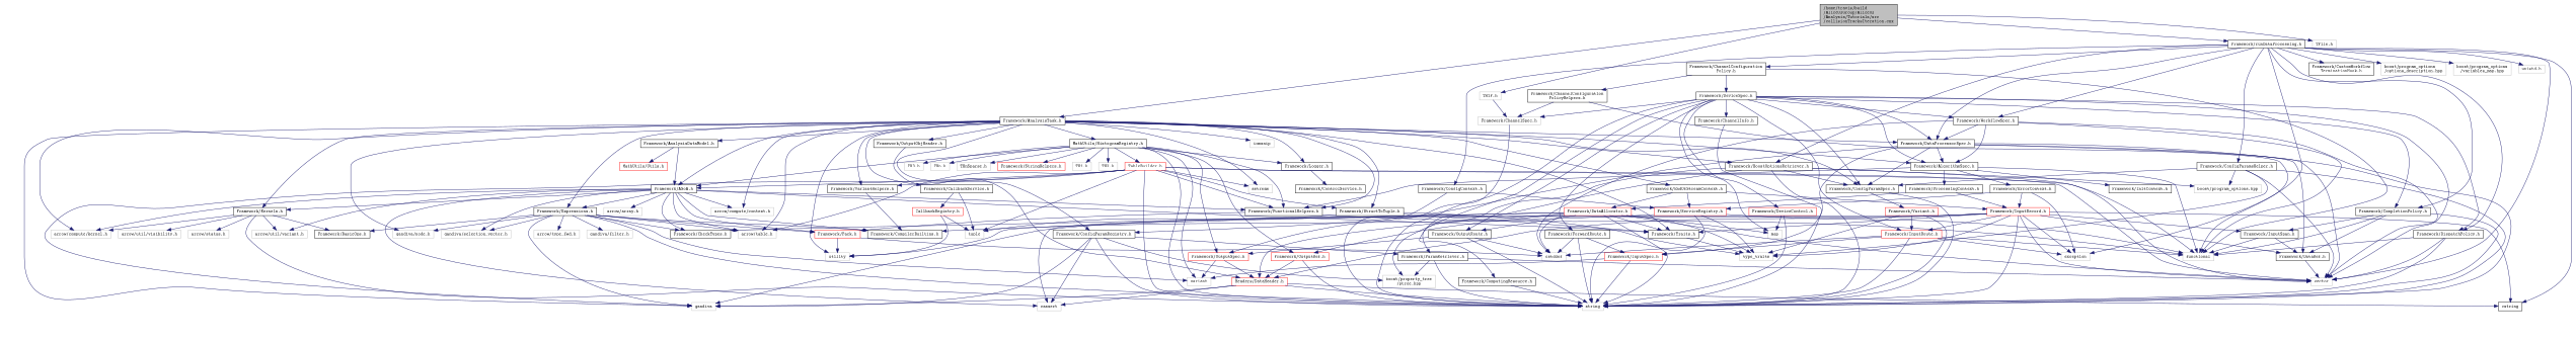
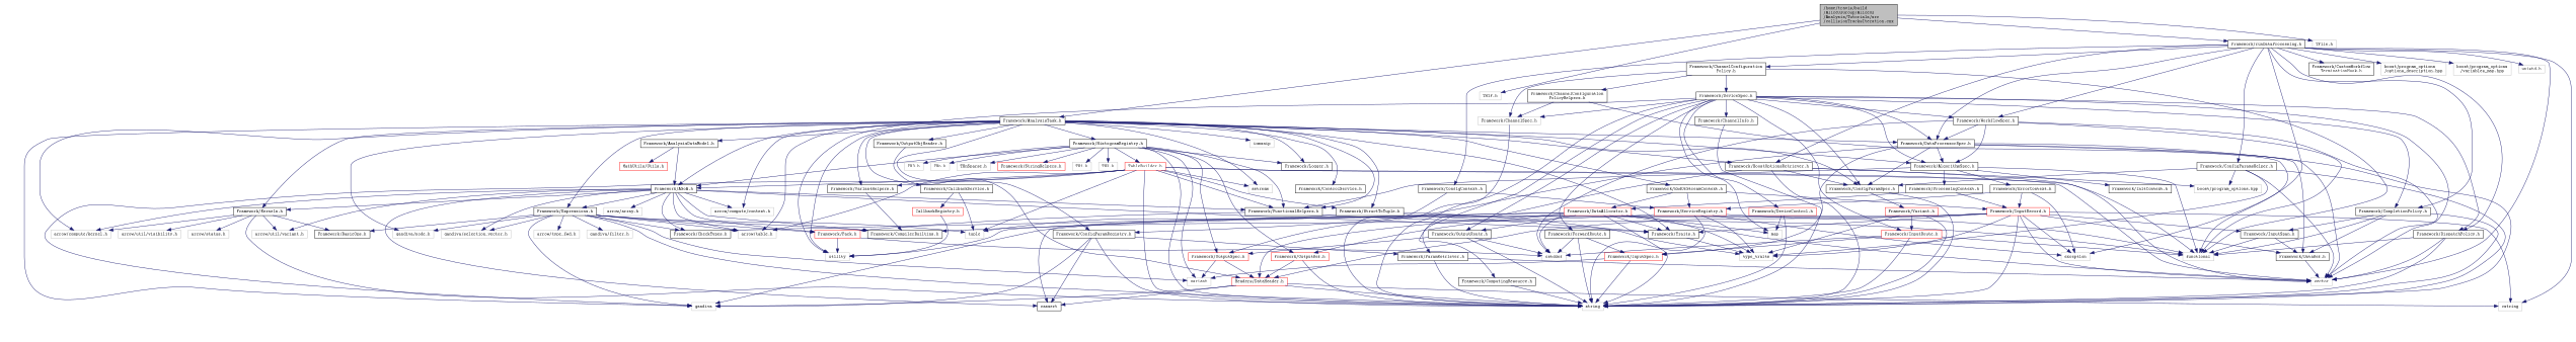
  digraph {
    fontname="Courier Prime"
    node [color=black fontname="Courier Prime" fontsize=10 shape=record]
    edge [color=midnightblue fontname="Courier Prime" fontsize=10 labelfontname=Helvetica labelfontsize=10 style=solid]
    n1 [fillcolor=grey75 fontcolor=black height=0.2 label="/home/travis/build\l/AliceO2Group/AliceO2\l/Analysis/Tutorials/src\l/collisionTracksIteration.cxx" style=filled width=0.4]
    n2 [height=0.2 label="Framework/runDataProcessing.h" width=0.4]
    n3 [height=0.2 label="Framework/AnalysisTask.h" width=0.4]
    n4 [color=grey75 height=0.2 label="TFile.h" width=0.4]
    n5 [color=grey75 height=0.2 label="TH1F.h" width=0.4]
    n6 [height=0.2 label="Framework/ChannelConfiguration\lPolicy.h" width=0.4]
    n7 [height=0.2 label="Framework/WorkflowSpec.h" width=0.4]
    n8 [height=0.2 label="Framework/DataProcessorSpec.h" width=0.4]
-   n9 [height=0.2 label=cstring width=0.4]
+   n9 [color=grey75 height=0.2 label=cstring width=0.4]
    n10 [color=grey75 height=0.2 label=vector width=0.4]
    n11 [color=grey75 height=0.2 label=exception width=0.4]
    n12 [height=0.2 label="Framework/CompletionPolicy.h" width=0.4]
    n13 [height=0.2 label="Framework/DispatchPolicy.h" width=0.4]
    n14 [height=0.2 label="Framework/ConfigParamsHelper.h" width=0.4]
    n15 [height=0.2 label="Framework/ConfigContext.h" width=0.4]
    n16 [height=0.2 label="Framework/BoostOptionsRetriever.h" width=0.4]
    n17 [height=0.2 label="Framework/CustomWorkflow\lTerminationHook.h" width=0.4]
    n18 [color=grey75 height=0.2 label="boost/program_options\l/options_description.hpp" width=0.4]
    n19 [color=grey75 height=0.2 label="boost/program_options\l/variables_map.hpp" width=0.4]
    n20 [color=grey75 height=0.2 label="unistd.h" width=0.4]
    n21 [height=0.2 label="Framework/AlgorithmSpec.h" width=0.4]
    n22 [color=grey75 height=0.2 label=utility width=0.4]
    n23 [height=0.2 label="Framework/ConfigParamSpec.h" width=0.4]
    n24 [height=0.2 label="Framework/FunctionalHelpers.h" width=0.4]
    n25 [height=0.2 label="Framework/Traits.h" width=0.4]
    n26 [color=grey75 height=0.2 label=gandiva width=0.4]
    n27 [height=0.2 label="Framework/ConfigParamRegistry.h" width=0.4]
    n28 [height=0.2 label="Framework/ASoA.h" width=0.4]
    n29 [height=0.2 label="Framework/Expressions.h" width=0.4]
    n30 [color=grey75 height=0.2 label="arrow/table.h" width=0.4]
    n31 [color=grey75 height=0.2 label="gandiva/node.h" width=0.4]
    n32 [height=0.2 label="Framework/Kernels.h" width=0.4]
    n33 [color=grey75 height=0.2 label="arrow/compute/kernel.h" width=0.4]
    n34 [color=grey75 height=0.2 label="arrow/compute/context.h" width=0.4]
    n35 [height=0.2 label="Framework/AnalysisDataModel.h" width=0.4]
    n36 [height=0.2 label="Framework/CallbackService.h" width=0.4]
    n37 [height=0.2 label="Framework/ControlService.h" width=0.4]
    n38 [height=0.2 label="Framework/EndOfStreamContext.h" width=0.4]
    n39 [height=0.2 label="Framework/Logger.h" width=0.4]
-   n40 [height=0.2 label="MathUtils/HistogramRegistry.h" width=0.4]
+   n40 [height=0.2 label="Framework/HistogramRegistry.h" width=0.4]
    n41 [height=0.2 label="Framework/StructToTuple.h" width=0.4]
    n42 [height=0.2 label="Framework/VariantHelpers.h" width=0.4]
    n43 [color=grey75 height=0.2 label=sstream width=0.4]
    n44 [height=0.2 label="Framework/OutputObjHeader.h" width=0.4]
    n45 [color=grey75 height=0.2 label=iomanip width=0.4]
    n46 [height=0.2 label="Framework/ChannelConfiguration\lPolicyHelpers.h" width=0.4]
    n47 [color=grey75 height=0.2 label="Framework/ChannelSpec.h" width=0.4]
    n48 [color=grey75 height=0.2 label=functional width=0.4]
    n49 [height=0.2 label="Framework/DeviceSpec.h" width=0.4]
    n50 [color=grey75 height=0.2 label=cstddef width=0.4]
    n51 [color=grey75 height=0.2 label=string width=0.4]
    n52 [height=0.2 label="Framework/DataRef.h" width=0.4]
    n53 [color=red height=0.2 label="Framework/InputSpec.h" width=0.4]
    n54 [color=red height=0.2 label="Framework/OutputSpec.h" width=0.4]
    n55 [height=0.2 label="Framework/InputSpan.h" width=0.4]
    n56 [color=grey75 height=0.2 label=type_traits width=0.4]
    n57 [color=grey75 height=0.2 label="boost/program_options.hpp" width=0.4]
    n58 [color=red height=0.2 label="Framework/ServiceRegistry.h" width=0.4]
    n59 [height=0.2 label="Framework/ParamRetriever.h" width=0.4]
-   n60 [color=grey75 height=0.2 label="boost/property_tree\l/ptree.hpp" width=0.4]
    n61 [color=red height=0.2 label="Framework/InputRoute.h" width=0.4]
    n62 [height=0.2 label="Framework/OutputRoute.h" width=0.4]
    n63 [color=grey75 height=0.2 label=map width=0.4]
    n64 [height=0.2 label="Framework/ComputingResource.h" width=0.4]
    n65 [height=0.2 label="Framework/ChannelInfo.h" width=0.4]
    n66 [color=red height=0.2 label="Framework/DeviceControl.h" width=0.4]
    n67 [height=0.2 label="Framework/ForwardRoute.h" width=0.4]
    n68 [height=0.2 label="Framework/ProcessingContext.h" width=0.4]
    n69 [height=0.2 label="Framework/ErrorContext.h" width=0.4]
    n70 [height=0.2 label="Framework/InitContext.h" width=0.4]
    n71 [color=red height=0.2 label="Framework/Variant.h" width=0.4]
    n72 [color=grey75 height=0.2 label=variant width=0.4]
    n73 [color=red height=0.2 label="Headers/DataHeader.h" width=0.4]
    n74 [color=red height=0.2 label="Framework/InputRecord.h" width=0.4]
    n75 [color=red height=0.2 label="Framework/DataAllocator.h" width=0.4]
    n76 [color=red height=0.2 label="Framework/Pack.h" width=0.4]
-   n77 [color=grey75 height=0.2 label=cassert width=0.4]
+   n77 [height=0.2 label=cassert width=0.4]
    n78 [color=red height=0.2 label="Framework/OutputRef.h" width=0.4]
    n79 [height=0.2 label="Framework/CheckTypes.h" width=0.4]
    n80 [height=0.2 label="Framework/CompilerBuiltins.h" width=0.4]
    n81 [color=grey75 height=0.2 label="gandiva/selection_vector.h" width=0.4]
    n82 [color=grey75 height=0.2 label="arrow/util/variant.h" width=0.4]
    n83 [color=grey75 height=0.2 label="arrow/array.h" width=0.4]
    n84 [height=0.2 label="Framework/BasicOps.h" width=0.4]
    n85 [color=grey75 height=0.2 label="arrow/type_fwd.h" width=0.4]
    n86 [color=grey75 height=0.2 label="gandiva/filter.h" width=0.4]
    n87 [color=grey75 height=0.2 label="arrow/status.h" width=0.4]
    n88 [color=grey75 height=0.2 label="arrow/util/visibility.h" width=0.4]
    n89 [color=red height=0.2 label="MathUtils/Utils.h" width=0.4]
    n90 [color=red height=0.2 label="CallbackRegistry.h" width=0.4]
    n91 [color=grey75 height=0.2 label=tuple width=0.4]
    n92 [color=red height=0.2 label="Framework/StringHelpers.h" width=0.4]
    n93 [color=red height=0.2 label="TableBuilder.h" width=0.4]
    n94 [color=grey75 height=0.2 label="TH1.h" width=0.4]
    n95 [color=grey75 height=0.2 label="TH2.h" width=0.4]
    n96 [color=grey75 height=0.2 label="TH3.h" width=0.4]
    n97 [color=grey75 height=0.2 label="THn.h" width=0.4]
    n98 [color=grey75 height=0.2 label="THnSparse.h" width=0.4]
    n1 -> n2
    n1 -> n3
    n1 -> n4
    n1 -> n5
    n2 -> n6
    n2 -> n7
    n2 -> n8
    n2 -> n9
    n2 -> n10
    n2 -> n11
    n2 -> n12
    n2 -> n13
    n2 -> n14
    n2 -> n15
    n2 -> n16
    n2 -> n17
    n2 -> n18
    n2 -> n19
    n2 -> n20
    n3 -> n8
    n3 -> n16
    n3 -> n21
    n3 -> n22
    n3 -> n23
    n3 -> n24
    n3 -> n25
    n3 -> n26
    n3 -> n27
    n3 -> n28
    n3 -> n29
    n3 -> n30
    n3 -> n31
    n3 -> n32
    n3 -> n33
    n3 -> n34
    n3 -> n35
    n3 -> n36
-   n39 -> n37
+   n3 -> n37
    n3 -> n38
    n3 -> n39
    n3 -> n40
    n3 -> n41
    n3 -> n42
    n3 -> n43
    n3 -> n44
    n3 -> n45
    n6 -> n46
-   n5 -> n47
+   n6 -> n47
    n6 -> n48
    n6 -> n49
    n7 -> n8
    n7 -> n10
    n7 -> n21
    n7 -> n48
    n7 -> n50
    n8 -> n10
    n8 -> n21
    n8 -> n23
    n8 -> n51
    n8 -> n52
    n8 -> n53
    n8 -> n54
    n12 -> n48
    n12 -> n51
    n12 -> n52
    n12 -> n55
    n13 -> n10
    n13 -> n48
    n13 -> n51
    n14 -> n10
    n14 -> n23
    n14 -> n51
    n14 -> n56
    n14 -> n57
    n15 -> n27
    n15 -> n58
    n16 -> n10
    n16 -> n23
    n16 -> n51
    n16 -> n57
    n16 -> n59
-   n16 -> n60
    n21 -> n24
    n21 -> n48
    n21 -> n68
    n21 -> n69
    n21 -> n70
    n23 -> n51
    n23 -> n71
    n24 -> n48
    n24 -> n76
    n25 -> n56
    n27 -> n26
    n27 -> n51
    n27 -> n59
-   n27 -> n60
    n27 -> n77
    n28 -> n24
    n28 -> n25
    n28 -> n29
    n28 -> n30
    n28 -> n32
    n28 -> n33
    n28 -> n34
    n28 -> n76
    n28 -> n77
    n28 -> n79
    n28 -> n80
    n28 -> n81
    n28 -> n82
    n28 -> n83
    n29 -> n26
    n29 -> n30
    n29 -> n31
    n29 -> n51
    n29 -> n72
    n29 -> n76
    n29 -> n79
    n29 -> n80
    n29 -> n81
    n29 -> n84
    n29 -> n85
    n29 -> n86
    n32 -> n33
    n32 -> n51
    n32 -> n82
    n32 -> n84
    n32 -> n87
    n32 -> n88
    n35 -> n28
    n35 -> n89
    n36 -> n90
    n36 -> n91
    n38 -> n58
    n38 -> n74
    n38 -> n75
    n40 -> n24
    n40 -> n28
    n40 -> n39
    n40 -> n51
    n40 -> n54
    n40 -> n72
    n40 -> n78
    n40 -> n92
    n40 -> n93
    n40 -> n94
    n40 -> n95
    n40 -> n96
    n40 -> n97
    n40 -> n98
    n41 -> n25
    n41 -> n56
    n41 -> n91
    n42 -> n80
    n44 -> n73
    n46 -> n47
    n46 -> n48
    n47 -> n51
    n49 -> n7
    n49 -> n8
    n49 -> n10
    n49 -> n12
    n49 -> n13
    n49 -> n21
+   n49 -> n22
    n49 -> n23
    n49 -> n47
    n49 -> n51
    n49 -> n61
    n49 -> n62
    n49 -> n63
    n49 -> n64
    n49 -> n65
    n49 -> n66
    n49 -> n67
    n52 -> n10
    n53 -> n51
    n53 -> n72
    n54 -> n72
    n54 -> n73
    n55 -> n48
    n55 -> n52
-   n61 -> n11
+   n58 -> n11
    n58 -> n48
    n58 -> n51
    n58 -> n56
    n58 -> n80
    n59 -> n10
    n59 -> n51
-   n59 -> n60
    n61 -> n48
    n61 -> n50
    n61 -> n51
    n61 -> n53
    n62 -> n50
    n62 -> n51
    n62 -> n54
    n64 -> n51
    n65 -> n51
    n66 -> n51
    n66 -> n63
    n67 -> n50
    n67 -> n51
    n67 -> n53
    n68 -> n74
    n68 -> n75
    n69 -> n11
    n69 -> n58
    n69 -> n74
    n71 -> n51
    n71 -> n56
    n71 -> n61
    n73 -> n9
    n73 -> n26
    n73 -> n51
    n73 -> n77
    n74 -> n9
    n74 -> n10
    n74 -> n11
    n74 -> n25
    n74 -> n26
    n74 -> n51
    n74 -> n52
    n74 -> n55
    n74 -> n56
-   n74 -> n61
    n74 -> n73
    n74 -> n77
    n75 -> n10
    n75 -> n22
    n75 -> n25
    n75 -> n50
    n75 -> n51
    n75 -> n56
    n75 -> n62
    n75 -> n63
    n75 -> n73
    n75 -> n78
    n75 -> n79
    n76 -> n22
    n76 -> n50
    n78 -> n51
    n78 -> n73
    n90 -> n22
-   n90 -> n91
+   n29 -> n91
    n93 -> n10
    n93 -> n24
    n93 -> n26
    n93 -> n28
    n93 -> n30
    n93 -> n41
    n93 -> n42
    n93 -> n43
    n93 -> n48
    n93 -> n51
    n93 -> n91
  }
